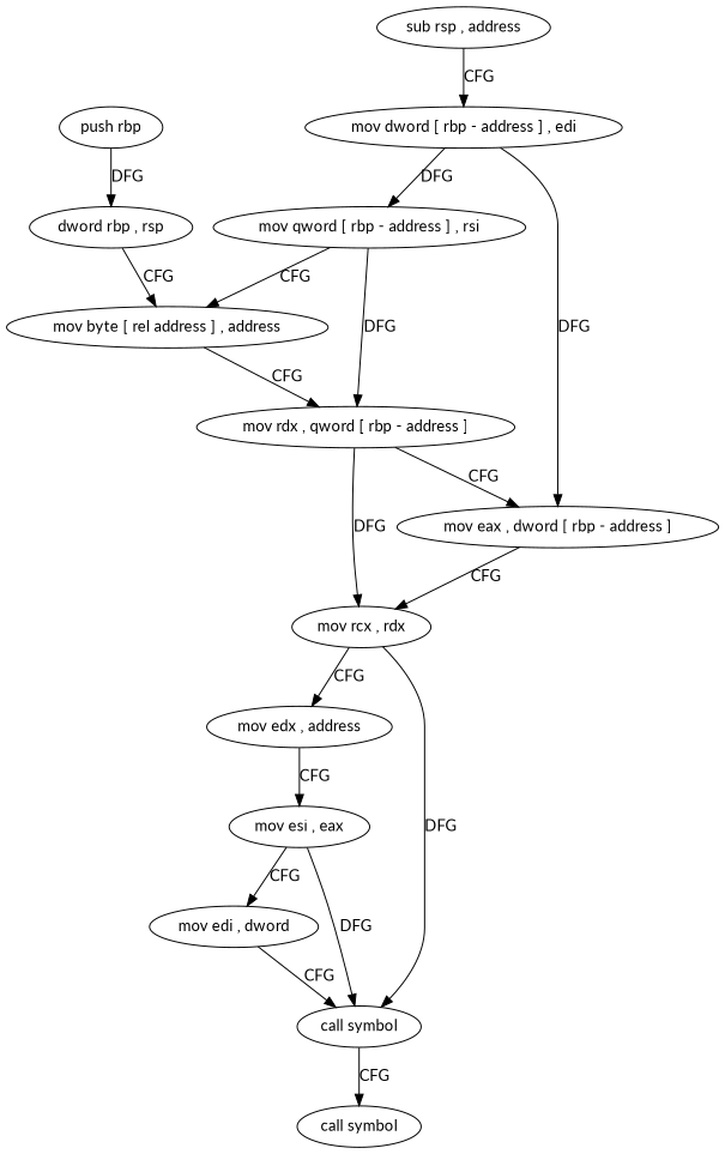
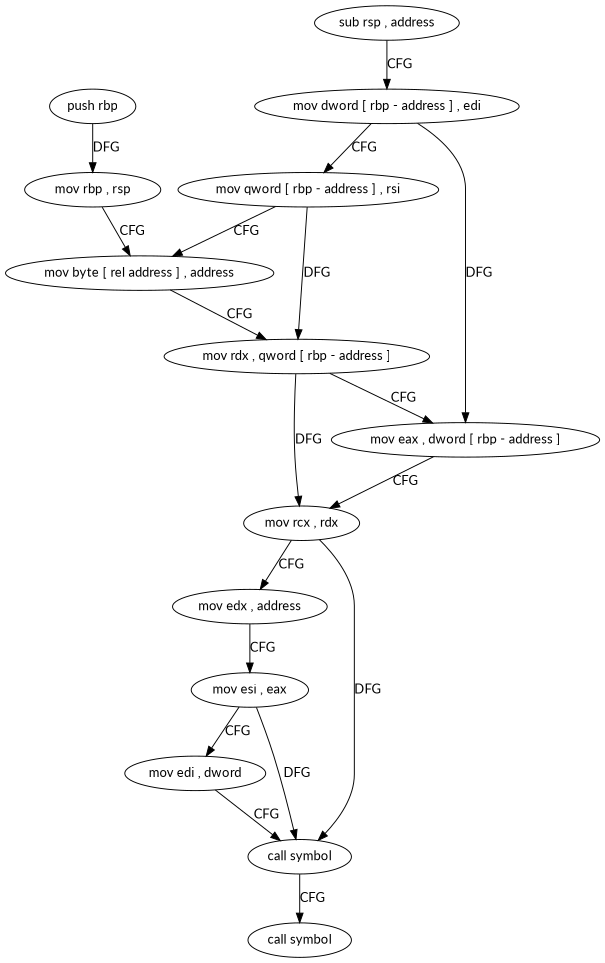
  digraph {
    fontname=Lato
    node [fontname=Lato]
    edge [fontname=Lato]
    n1 [label="push rbp"]
-   n2 [label="dword rbp , rsp"]
+   n2 [label="mov rbp , rsp"]
    n3 [label="mov byte [ rel address ] , address"]
    n4 [label="sub rsp , address"]
    n5 [label="mov dword [ rbp - address ] , edi"]
    n6 [label="mov qword [ rbp - address ] , rsi"]
    n7 [label="mov eax , dword [ rbp - address ]"]
    n8 [label="mov rdx , qword [ rbp - address ]"]
    n9 [label="mov rcx , rdx"]
    n10 [label="mov edx , address"]
    n11 [label="call symbol"]
    n12 [label="mov esi , eax"]
    n13 [label="mov edi , dword"]
    n14 [label="call symbol"]
    n1 -> n2 [label=DFG]
    n2 -> n3 [label=CFG]
    n3 -> n8 [label=CFG]
    n4 -> n5 [label=CFG]
-   n5 -> n6 [label=DFG]
+   n5 -> n6 [label=CFG]
    n5 -> n7 [label=DFG]
    n6 -> n3 [label=CFG]
    n6 -> n8 [label=DFG]
    n7 -> n9 [label=CFG]
    n8 -> n7 [label=CFG]
    n8 -> n9 [label=DFG]
    n9 -> n10 [label=CFG]
    n9 -> n11 [label=DFG]
    n10 -> n12 [label=CFG]
    n11 -> n14 [label=CFG]
    n12 -> n11 [label=DFG]
    n12 -> n13 [label=CFG]
    n13 -> n11 [label=CFG]
  }
